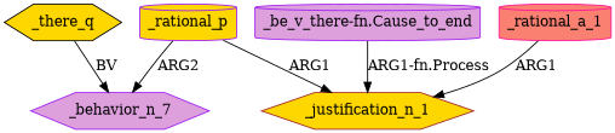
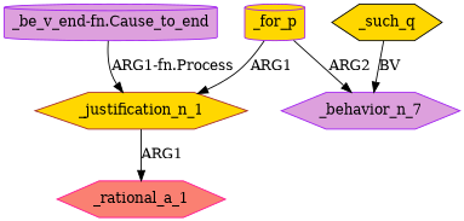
  digraph {
    node [color=purple fillcolor=gold shape=hexagon style=filled]
    _justification_n_1 [color=brown]
-   _for_p [shape=cylinder label=_rational_p]
+   _for_p [shape=cylinder]
    n3 [fillcolor=plum label=_behavior_n_7]
-   _rational_a_1 [color=deeppink fillcolor=salmon shape=cylinder]
-   _such_q [color=black label=_there_q]
-   "_be_v_there-fn.Cause_to_end" [fillcolor=plum shape=cylinder]
+   _rational_a_1 [color=deeppink fillcolor=salmon]
+   _such_q [color=black]
+   "_be_v_there-fn.Cause_to_end" [fillcolor=plum shape=cylinder label="_be_v_end-fn.Cause_to_end"]
    _for_p -> _justification_n_1 [label=ARG1]
    _for_p -> n3 [label=ARG2]
-   _rational_a_1 -> _justification_n_1 [label=ARG1]
+   _justification_n_1 -> _rational_a_1 [label=ARG1]
    _such_q -> n3 [label=BV]
    "_be_v_there-fn.Cause_to_end" -> _justification_n_1 [label="ARG1-fn.Process"]
  }
